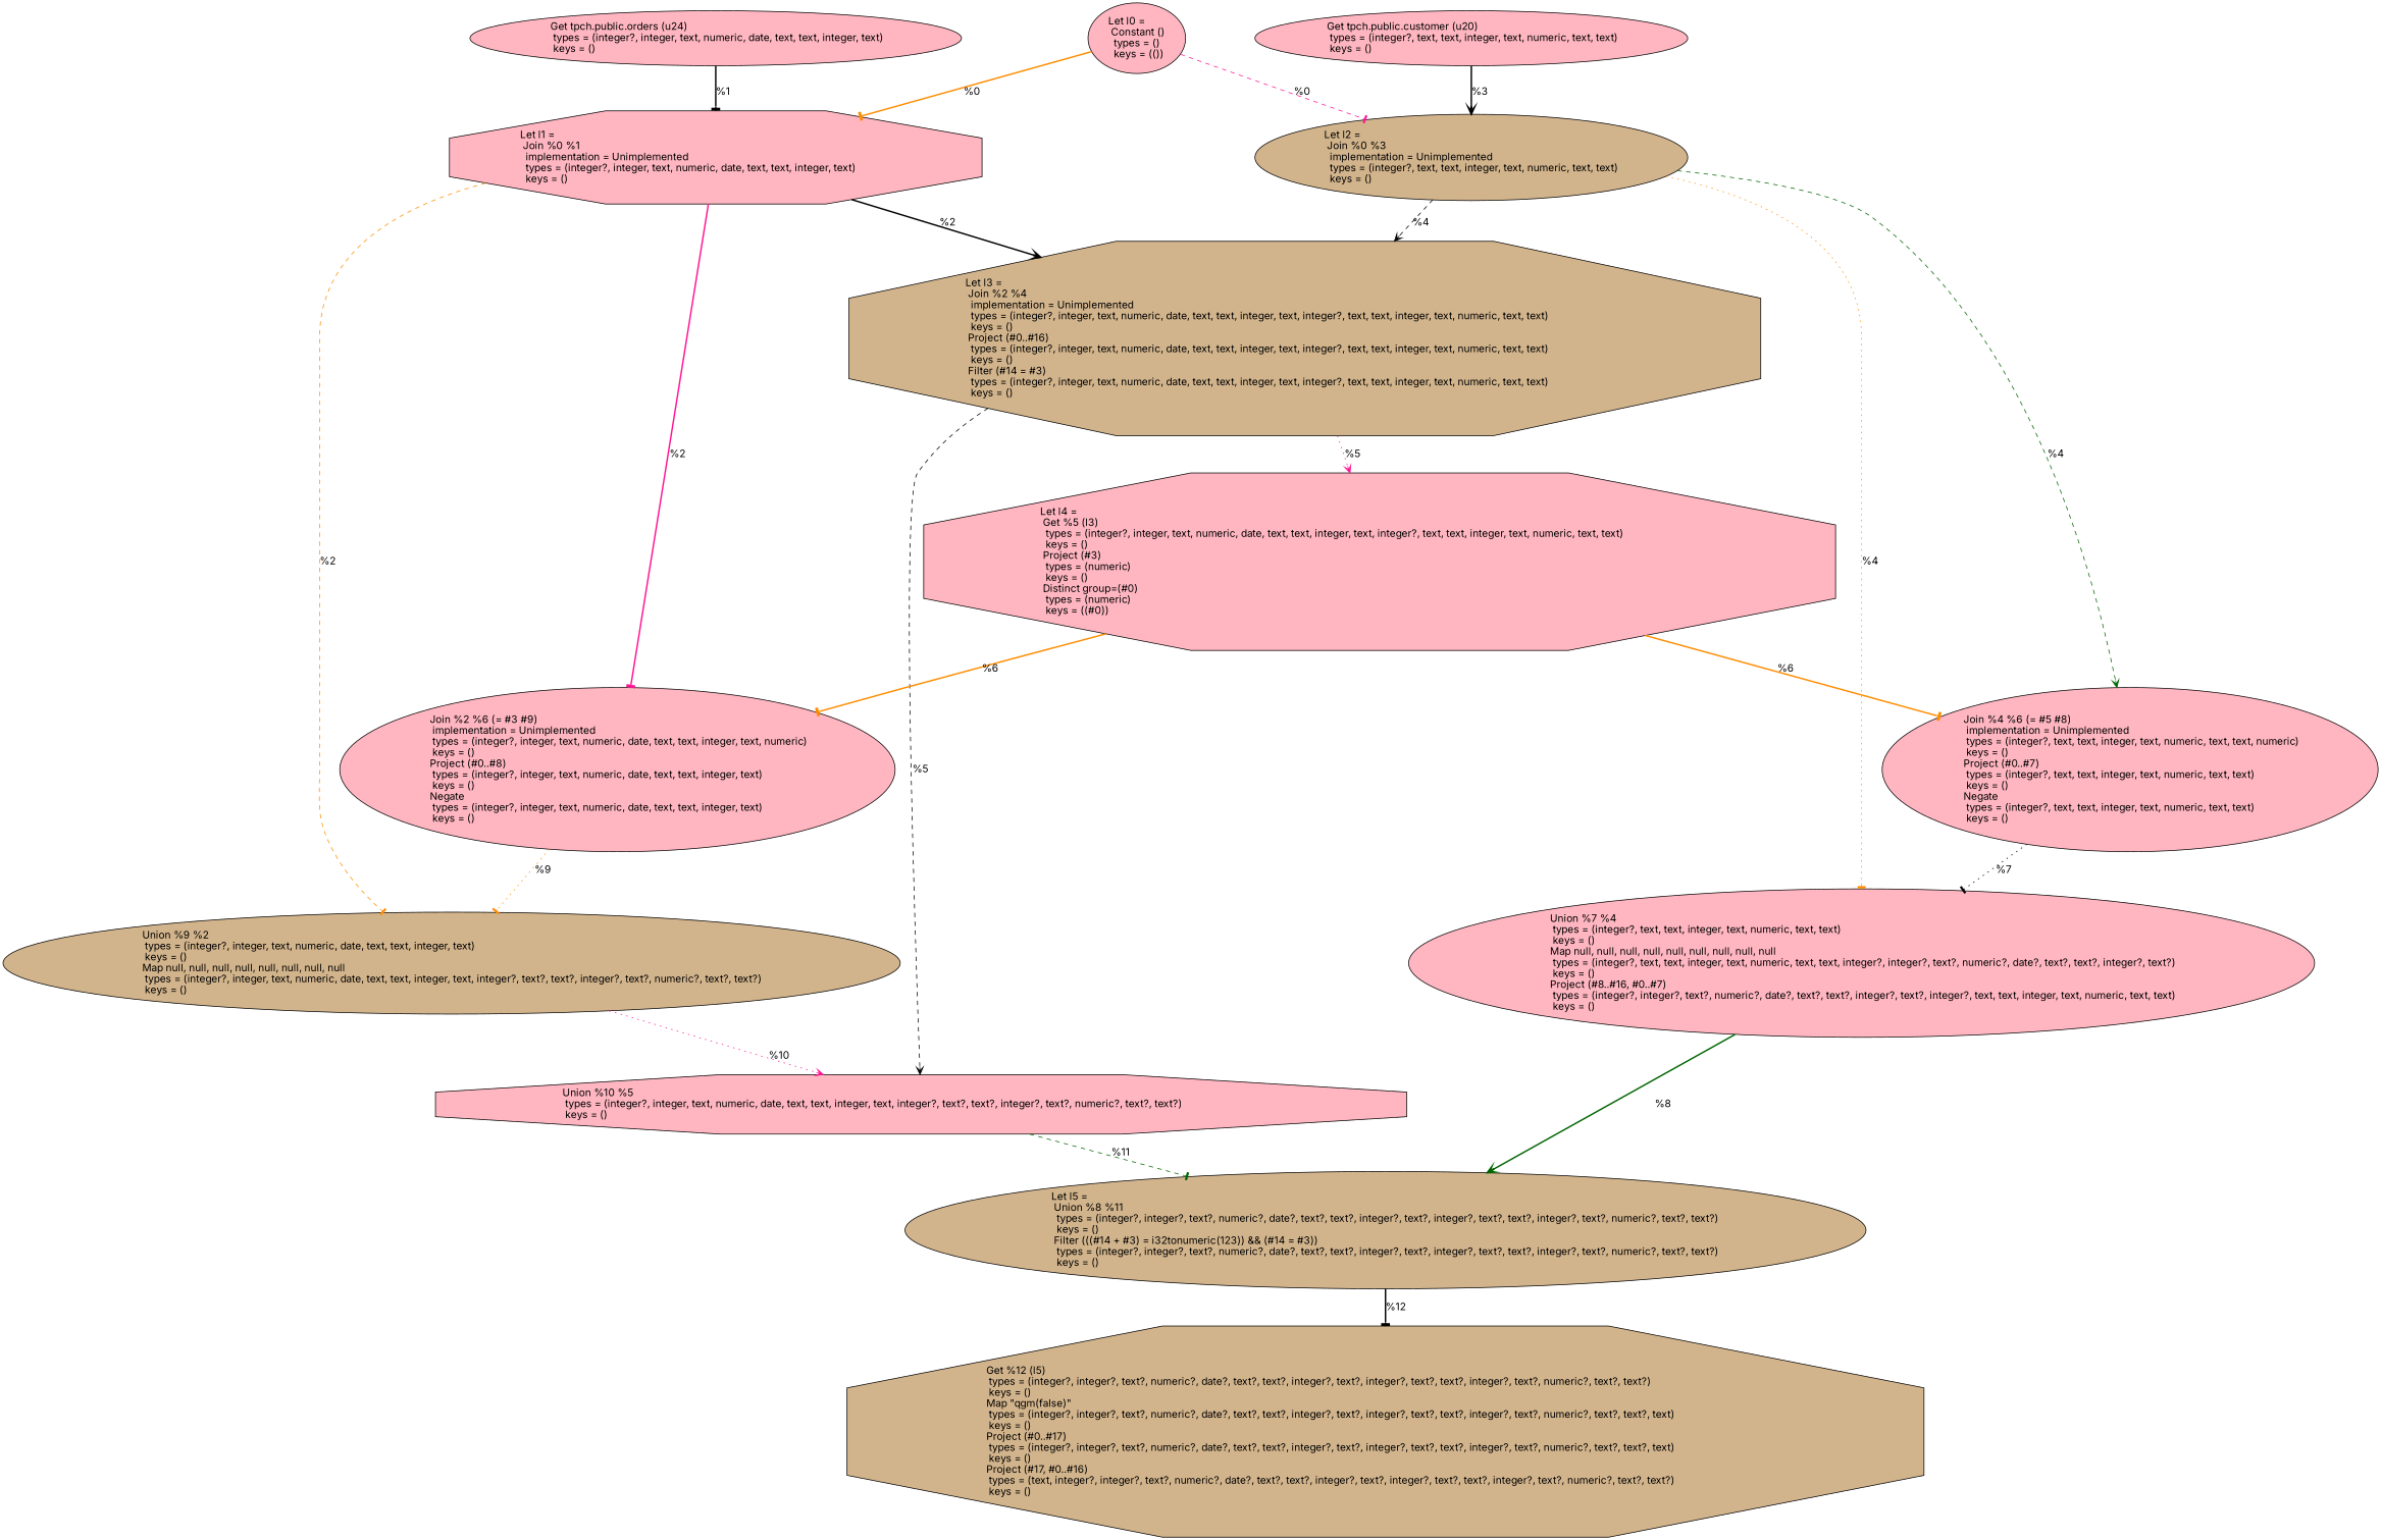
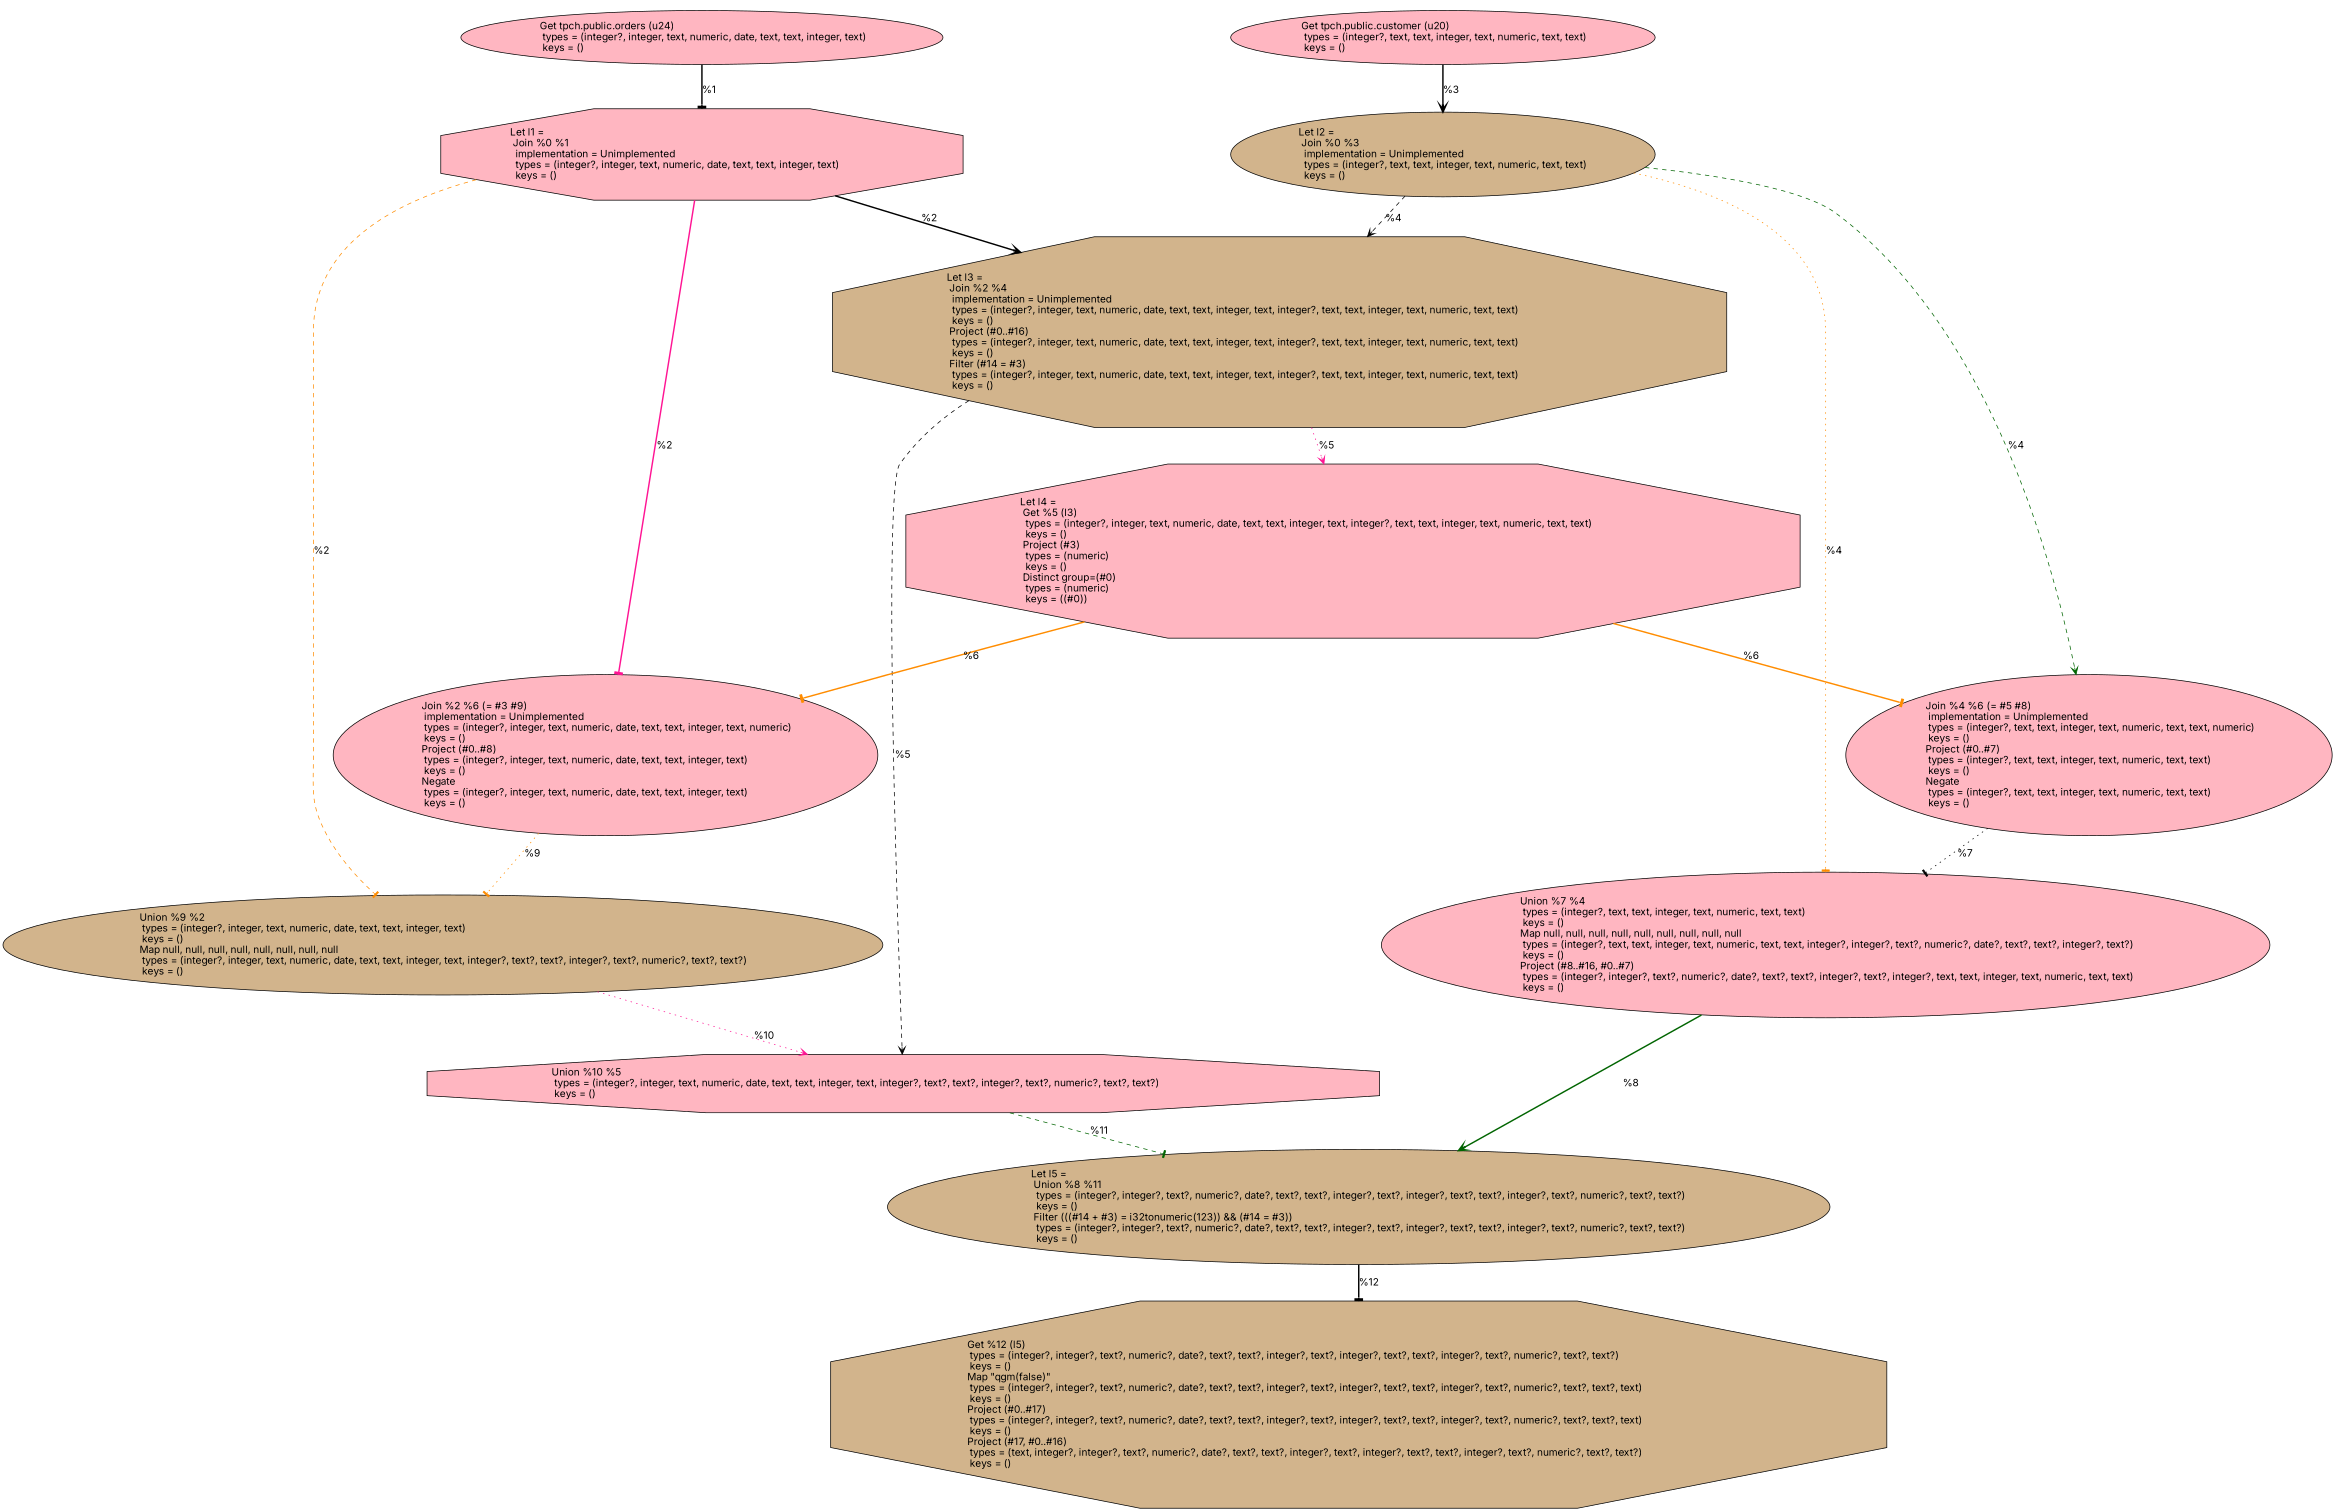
  digraph {
    fontname=Inter
    node [shape=ellipse style=filled fillcolor=lightpink fontname=Inter]
    edge [color=black style=bold arrowhead=tee fontname=Inter]
-   n1 [label="Let l0 =\l Constant ()\l  types = ()\l  keys = (())\l"]
    n2 [label="Let l1 =\l Join %0 %1\l  implementation = Unimplemented\l  types = (integer?, integer, text, numeric, date, text, text, integer, text)\l  keys = ()\l" shape=octagon]
    n3 [label="Let l2 =\l Join %0 %3\l  implementation = Unimplemented\l  types = (integer?, text, text, integer, text, numeric, text, text)\l  keys = ()\l" fillcolor=tan]
    n4 [label=" Get tpch.public.orders (u24)\l  types = (integer?, integer, text, numeric, date, text, text, integer, text)\l  keys = ()\l"]
    n5 [label="Let l3 =\l Join %2 %4\l  implementation = Unimplemented\l  types = (integer?, integer, text, numeric, date, text, text, integer, text, integer?, text, text, integer, text, numeric, text, text)\l  keys = ()\l Project (#0..#16)\l  types = (integer?, integer, text, numeric, date, text, text, integer, text, integer?, text, text, integer, text, numeric, text, text)\l  keys = ()\l Filter (#14 = #3)\l  types = (integer?, integer, text, numeric, date, text, text, integer, text, integer?, text, text, integer, text, numeric, text, text)\l  keys = ()\l" shape=octagon fillcolor=tan]
    n6 [label=" Join %2 %6 (= #3 #9)\l  implementation = Unimplemented\l  types = (integer?, integer, text, numeric, date, text, text, integer, text, numeric)\l  keys = ()\l Project (#0..#8)\l  types = (integer?, integer, text, numeric, date, text, text, integer, text)\l  keys = ()\l Negate\l  types = (integer?, integer, text, numeric, date, text, text, integer, text)\l  keys = ()\l"]
    n7 [label=" Union %9 %2\l  types = (integer?, integer, text, numeric, date, text, text, integer, text)\l  keys = ()\l Map null, null, null, null, null, null, null, null\l  types = (integer?, integer, text, numeric, date, text, text, integer, text, integer?, text?, text?, integer?, text?, numeric?, text?, text?)\l  keys = ()\l" fillcolor=tan]
    n8 [label=" Get tpch.public.customer (u20)\l  types = (integer?, text, text, integer, text, numeric, text, text)\l  keys = ()\l"]
    n9 [label=" Join %4 %6 (= #5 #8)\l  implementation = Unimplemented\l  types = (integer?, text, text, integer, text, numeric, text, text, numeric)\l  keys = ()\l Project (#0..#7)\l  types = (integer?, text, text, integer, text, numeric, text, text)\l  keys = ()\l Negate\l  types = (integer?, text, text, integer, text, numeric, text, text)\l  keys = ()\l"]
    n10 [label=" Union %7 %4\l  types = (integer?, text, text, integer, text, numeric, text, text)\l  keys = ()\l Map null, null, null, null, null, null, null, null, null\l  types = (integer?, text, text, integer, text, numeric, text, text, integer?, integer?, text?, numeric?, date?, text?, text?, integer?, text?)\l  keys = ()\l Project (#8..#16, #0..#7)\l  types = (integer?, integer?, text?, numeric?, date?, text?, text?, integer?, text?, integer?, text, text, integer, text, numeric, text, text)\l  keys = ()\l"]
    n11 [label="Let l4 =\l Get %5 (l3)\l  types = (integer?, integer, text, numeric, date, text, text, integer, text, integer?, text, text, integer, text, numeric, text, text)\l  keys = ()\l Project (#3)\l  types = (numeric)\l  keys = ()\l Distinct group=(#0)\l  types = (numeric)\l  keys = ((#0))\l" shape=octagon]
    n12 [label=" Union %10 %5\l  types = (integer?, integer, text, numeric, date, text, text, integer, text, integer?, text?, text?, integer?, text?, numeric?, text?, text?)\l  keys = ()\l" shape=octagon]
    n13 [label="Let l5 =\l Union %8 %11\l  types = (integer?, integer?, text?, numeric?, date?, text?, text?, integer?, text?, integer?, text?, text?, integer?, text?, numeric?, text?, text?)\l  keys = ()\l Filter (((#14 + #3) = i32tonumeric(123)) && (#14 = #3))\l  types = (integer?, integer?, text?, numeric?, date?, text?, text?, integer?, text?, integer?, text?, text?, integer?, text?, numeric?, text?, text?)\l  keys = ()\l" fillcolor=tan]
    n14 [label=" Get %12 (l5)\l  types = (integer?, integer?, text?, numeric?, date?, text?, text?, integer?, text?, integer?, text?, text?, integer?, text?, numeric?, text?, text?)\l  keys = ()\l Map \"qgm(false)\"\l  types = (integer?, integer?, text?, numeric?, date?, text?, text?, integer?, text?, integer?, text?, text?, integer?, text?, numeric?, text?, text?, text)\l  keys = ()\l Project (#0..#17)\l  types = (integer?, integer?, text?, numeric?, date?, text?, text?, integer?, text?, integer?, text?, text?, integer?, text?, numeric?, text?, text?, text)\l  keys = ()\l Project (#17, #0..#16)\l  types = (text, integer?, integer?, text?, numeric?, date?, text?, text?, integer?, text?, integer?, text?, text?, integer?, text?, numeric?, text?, text?)\l  keys = ()\l" shape=octagon fillcolor=tan]
-   n1 -> n2 [label="%0\l" color=darkorange]
-   n1 -> n3 [label="%0\l" color=deeppink style=dashed]
    n2 -> n5 [label="%2\l" arrowhead=vee]
    n2 -> n6 [label="%2\l" color=deeppink]
    n2 -> n7 [label="%2\l" color=darkorange style=dashed]
    n3 -> n5 [label="%4\l" style=dashed arrowhead=vee]
    n3 -> n9 [label="%4\l" color=darkgreen style=dashed arrowhead=vee]
    n3 -> n10 [label="%4\l" color=darkorange style=dotted]
    n4 -> n2 [label="%1\l"]
    n5 -> n11 [label="%5\l" color=deeppink style=dotted arrowhead=vee]
    n5 -> n12 [label="%5\l" style=dashed arrowhead=vee]
    n6 -> n7 [label="%9\l" color=darkorange style=dotted]
    n7 -> n12 [label="%10\l" color=deeppink style=dotted arrowhead=vee]
    n8 -> n3 [label="%3\l" arrowhead=vee]
    n9 -> n10 [label="%7\l" style=dotted]
    n10 -> n13 [label="%8\l" color=darkgreen arrowhead=vee]
    n11 -> n6 [label="%6\l" color=darkorange]
    n11 -> n9 [label="%6\l" color=darkorange]
    n12 -> n13 [label="%11\l" color=darkgreen style=dashed]
    n13 -> n14 [label="%12\l"]
  }
